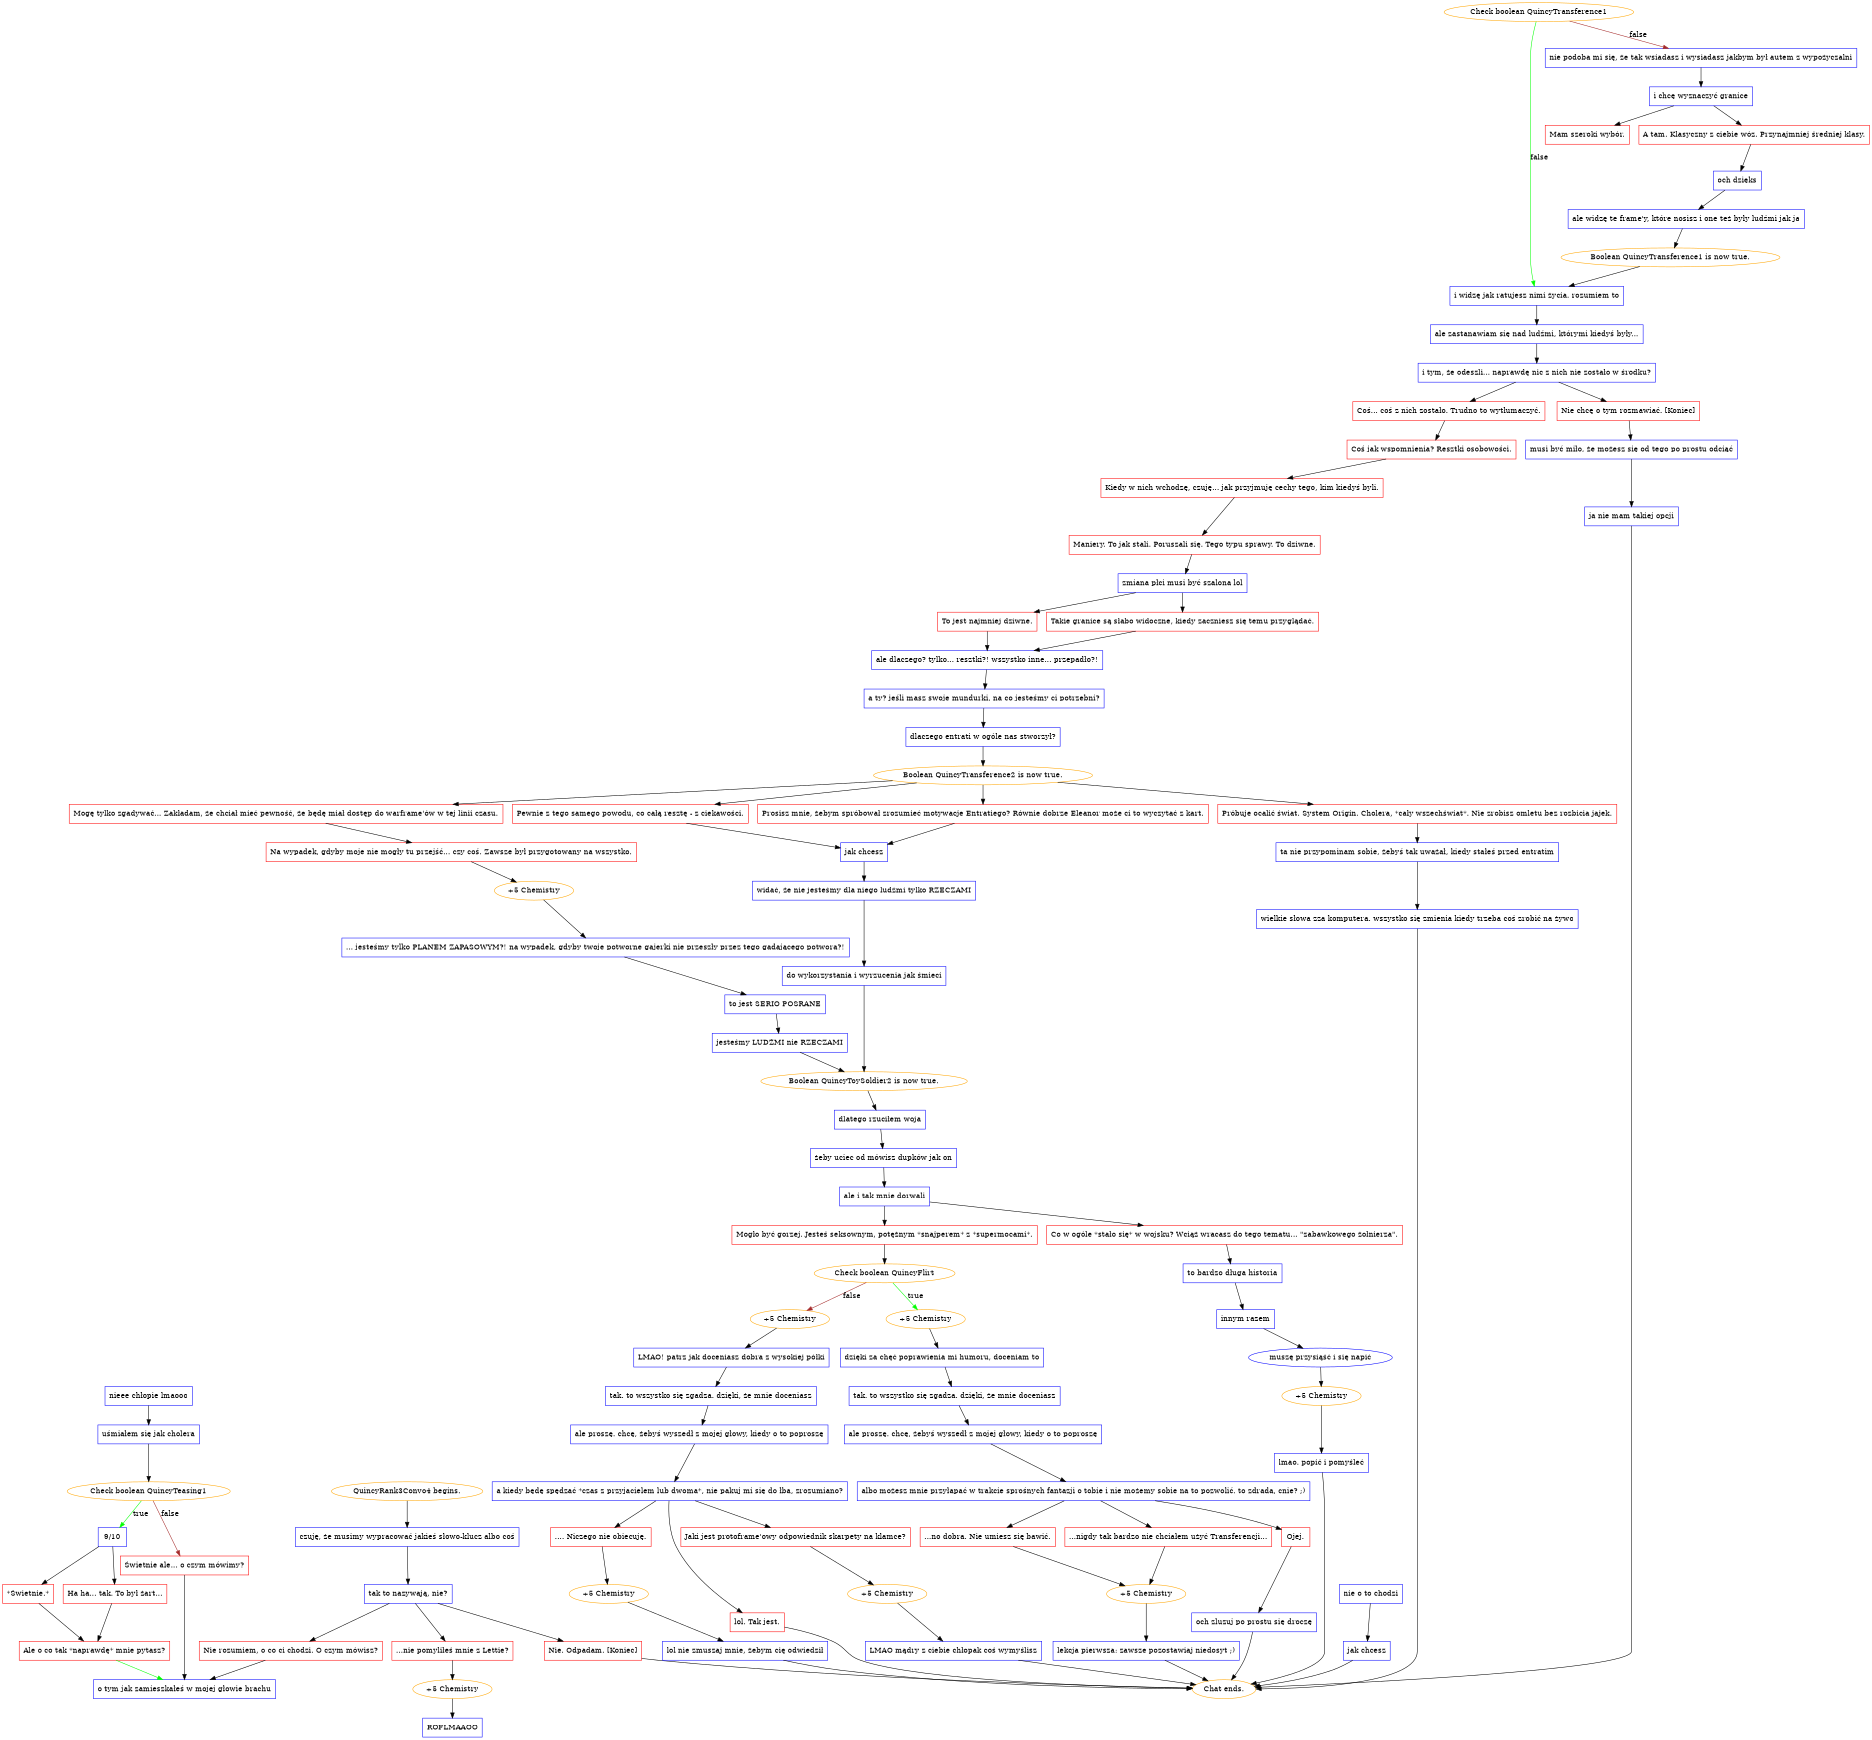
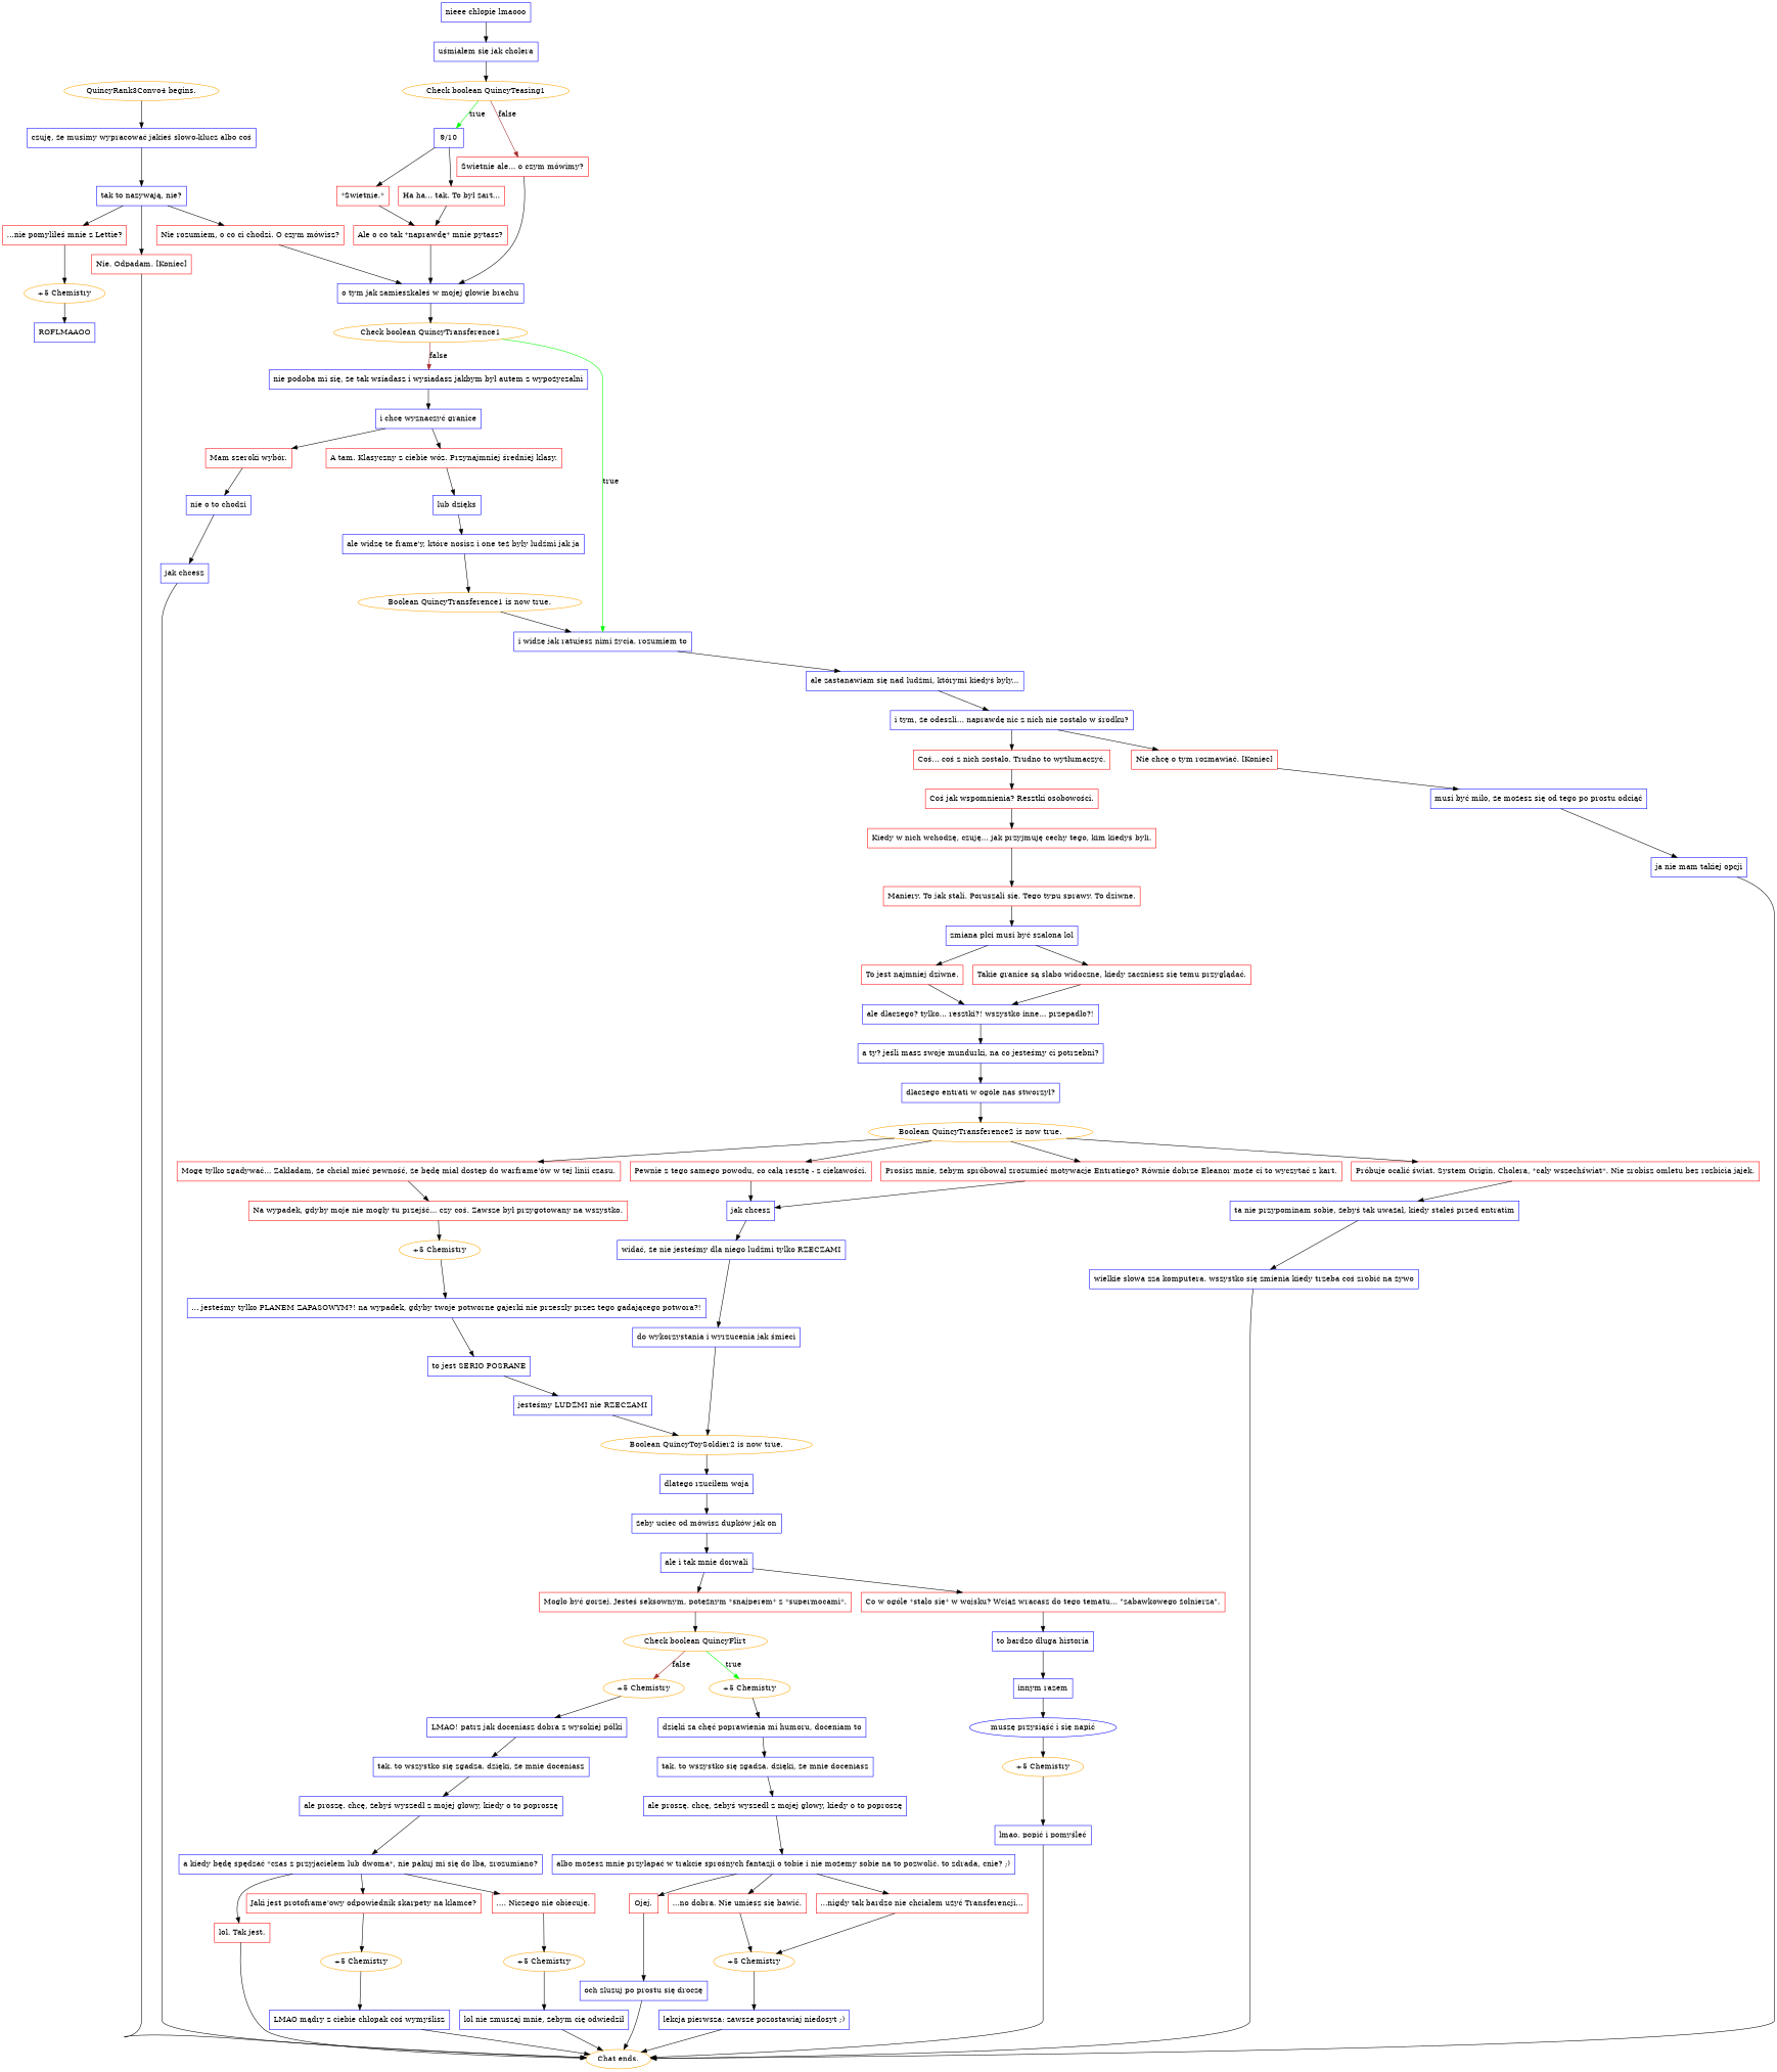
  digraph {
    node [color=blue shape=box]
    "QuincyRank3Convo4 begins." [color=orange shape=""]
    n2 [label="czuję, że musimy wypracować jakieś słowo-klucz albo coś"]
    n3 [label="tak to nazywają, nie?"]
    n4 [color=red label="...nie pomyliłeś mnie z Lettie?"]
    n5 [color=red label="Nie rozumiem, o co ci chodzi. O czym mówisz?"]
    n6 [color=red label="Nie. Odpadam. [Koniec]"]
    n7 [color=orange label="+5 Chemistry" shape=""]
    n8 [label="o tym jak zamieszkałeś w mojej głowie brachu"]
    "Chat ends." [color=orange shape=""]
    n10 [label=ROFLMAAOO]
    n11 [color=orange label="Check boolean QuincyTransference1" shape=""]
    n12 [label="i widzę jak ratujesz nimi życia. rozumiem to"]
    n13 [label="nie podoba mi się, że tak wsiadasz i wysiadasz jakbym był autem z wypożyczalni"]
    n14 [label="nieee chłopie lmaooo"]
    n15 [label="uśmiałem się jak cholera"]
    n16 [label="ale zastanawiam się nad ludźmi, którymi kiedyś były..."]
    n17 [label="i chcę wyznaczyć granice"]
    n18 [color=orange label="Check boolean QuincyTeasing1" shape=""]
    n19 [label="i tym, że odeszli... naprawdę nic z nich nie zostało w środku?"]
    n20 [color=red label="A tam. Klasyczny z ciebie wóz. Przynajmniej średniej klasy."]
    n21 [color=red label="Mam szeroki wybór."]
    n22 [label="9/10"]
    n23 [color=red label="Świetnie ale... o czym mówimy?"]
    n24 [color=red label="Coś... coś z nich zostało. Trudno to wytłumaczyć."]
    n25 [color=red label="Nie chcę o tym rozmawiać. [Koniec]"]
-   n26 [label="och dzięks"]
+   n26 [label="lub dzięks"]
    n27 [label="nie o to chodzi"]
    n28 [color=red label="*Świetnie.*"]
    n29 [color=red label="Ha ha... tak. To był żart..."]
    n30 [color=red label="Coś jak wspomnienia? Resztki osobowości."]
    n31 [label="musi być miło, że możesz się od tego po prostu odciąć"]
    n32 [label="ale widzę te frame'y, które nosisz i one też były ludźmi jak ja"]
    n33 [label="jak chcesz"]
    n34 [color=red label="Ale o co tak *naprawdę* mnie pytasz?"]
    n35 [color=red label="Kiedy w nich wchodzę, czuję... jak przyjmuję cechy tego, kim kiedyś byli."]
    n36 [label="ja nie mam takiej opcji"]
    n37 [color=orange label="Boolean QuincyTransference1 is now true." shape=""]
    n38 [color=red label="Maniery. To jak stali. Poruszali się. Tego typu sprawy. To dziwne."]
    n39 [label="zmiana płci musi być szalona lol"]
    n40 [color=red label="To jest najmniej dziwne."]
    n41 [color=red label="Takie granice są słabo widoczne, kiedy zaczniesz się temu przyglądać."]
    n42 [label="ale dlaczego? tylko... resztki?! wszystko inne... przepadło?!"]
    n43 [label="a ty? jeśli masz swoje mundurki, na co jesteśmy ci potrzebni?"]
    n44 [label="dlaczego entrati w ogóle nas stworzył?"]
    n45 [color=orange label="Boolean QuincyTransference2 is now true." shape=""]
    n46 [color=red label="Mogę tylko zgadywać... Zakładam, że chciał mieć pewność, że będę miał dostęp do warframe'ów w tej linii czasu."]
    n47 [color=red label="Pewnie z tego samego powodu, co całą resztę - z ciekawości."]
    n48 [color=red label="Próbuje ocalić świat. System Origin. Cholera, *cały wszechświat*. Nie zrobisz omletu bez rozbicia jajek."]
    n49 [color=red label="Prosisz mnie, żebym spróbował zrozumieć motywacje Entratiego? Równie dobrze Eleanor może ci to wyczytać z kart."]
    n50 [color=red label="Na wypadek, gdyby moje nie mogły tu przejść... czy coś. Zawsze był przygotowany na wszystko."]
    n51 [label="jak chcesz"]
    n52 [label="ta nie przypominam sobie, żebyś tak uważał, kiedy stałeś przed entratim"]
    n53 [color=orange label="+5 Chemistry" shape=""]
    n54 [label="widać, że nie jesteśmy dla niego ludźmi tylko RZECZAMI"]
    n55 [label="wielkie słowa zza komputera. wszystko się zmienia kiedy trzeba coś zrobić na żywo"]
    n56 [label="... jesteśmy tylko PLANEM ZAPASOWYM?! na wypadek, gdyby twoje potworne gajerki nie przeszły przez tego gadającego potwora?!"]
    n57 [label="do wykorzystania i wyrzucenia jak śmieci"]
    n58 [label="to jest SERIO POSRANE"]
    n59 [color=orange label="Boolean QuincyToySoldier2 is now true." shape=""]
    n60 [label="jesteśmy LUDŹMI nie RZECZAMI"]
    n61 [label="dlatego rzuciłem woja"]
    n62 [label="żeby uciec od mówisz dupków jak on"]
    n63 [label="ale i tak mnie dorwali"]
    n64 [color=red label="Mogło być gorzej. Jesteś seksownym, potężnym *snajperem* z *supermocami*."]
    n65 [color=red label="Co w ogóle *stało się* w wojsku? Wciąż wracasz do tego tematu... \"zabawkowego żołnierza\"."]
    n66 [color=orange label="Check boolean QuincyFlirt" shape=""]
    n67 [label="to bardzo długa historia"]
    n68 [color=orange label="+5 Chemistry" shape=""]
    n69 [color=orange label="+5 Chemistry" shape=""]
    n70 [label="innym razem"]
    n71 [label="dzięki za chęć poprawienia mi humoru, doceniam to"]
    n72 [label="LMAO! patrz jak doceniasz dobra z wysokiej półki"]
    n73 [label="muszę przysiąść i się napić" shape=ellipse]
    n74 [label="tak. to wszystko się zgadza. dzięki, że mnie doceniasz"]
    n75 [label="tak. to wszystko się zgadza. dzięki, że mnie doceniasz"]
    n76 [color=orange label="+5 Chemistry" shape=""]
    n77 [label="ale proszę. chcę, żebyś wyszedł z mojej głowy, kiedy o to poproszę"]
    n78 [label="ale proszę. chcę, żebyś wyszedł z mojej głowy, kiedy o to poproszę"]
    n79 [label="lmao. popić i pomyśleć"]
    n80 [label="albo możesz mnie przyłapać w trakcie sprośnych fantazji o tobie i nie możemy sobie na to pozwolić. to zdrada, cnie? ;)"]
    n81 [label="a kiedy będę spędzać *czas z przyjacielem lub dwoma*, nie pakuj mi się do łba, zrozumiano?"]
    n82 [color=red label="...nigdy tak bardzo nie chciałem użyć Transferencji..."]
    n83 [color=red label="...no dobra. Nie umiesz się bawić."]
    n84 [color=red label="Ojej."]
    n85 [color=red label="Jaki jest protoframe'owy odpowiednik skarpety na klamce?"]
    n86 [color=red label=".... Niczego nie obiecuję."]
    n87 [color=red label="lol. Tak jest."]
    n88 [color=orange label="+5 Chemistry" shape=""]
    n89 [label="och zluzuj po prostu się droczę"]
    n90 [color=orange label="+5 Chemistry" shape=""]
    n91 [color=orange label="+5 Chemistry" shape=""]
    n92 [label="lekcja pierwsza: zawsze pozostawiaj niedosyt ;)"]
    n93 [label="LMAO mądry z ciebie chłopak coś wymyślisz"]
    n94 [label="lol nie zmuszaj mnie, żebym cię odwiedził"]
    "QuincyRank3Convo4 begins." -> n2
    n2 -> n3
    n3 -> n4
    n3 -> n5
    n3 -> n6
    n4 -> n7
    n5 -> n8
    n6 -> "Chat ends."
    n7 -> n10
-   n11 -> n12 [color=green label=false]
+   n8 -> n11
+   n11 -> n12 [color=green label=true]
    n11 -> n13 [color=brown label=false]
    n12 -> n16
    n13 -> n17
    n14 -> n15
    n15 -> n18
    n16 -> n19
    n17 -> n20
    n17 -> n21
    n18 -> n22 [color=green label=true]
    n18 -> n23 [color=brown label=false]
    n19 -> n24
    n19 -> n25
    n20 -> n26
+   n21 -> n27
    n22 -> n28
    n22 -> n29
    n23 -> n8
    n24 -> n30
    n25 -> n31
    n26 -> n32
    n27 -> n33
    n28 -> n34
    n29 -> n34
    n30 -> n35
    n31 -> n36
    n32 -> n37
    n33 -> "Chat ends."
-   n34 -> n8 [color=green]
+   n34 -> n8
    n35 -> n38
    n36 -> "Chat ends."
    n37 -> n12
    n38 -> n39
    n39 -> n40
    n39 -> n41
    n40 -> n42
    n41 -> n42
    n42 -> n43
    n43 -> n44
    n44 -> n45
    n45 -> n46
    n45 -> n47
    n45 -> n48
    n45 -> n49
    n46 -> n50
    n47 -> n51
    n48 -> n52
    n49 -> n51
    n50 -> n53
    n51 -> n54
    n52 -> n55
    n53 -> n56
    n54 -> n57
    n55 -> "Chat ends."
    n56 -> n58
    n57 -> n59
    n58 -> n60
    n59 -> n61
    n60 -> n59
    n61 -> n62
    n62 -> n63
    n63 -> n64
    n63 -> n65
    n64 -> n66
    n65 -> n67
    n66 -> n68 [color=green label=true]
    n66 -> n69 [color=brown label=false]
    n67 -> n70
    n68 -> n71
    n69 -> n72
    n70 -> n73
    n71 -> n74
    n72 -> n75
    n73 -> n76
    n74 -> n77
    n75 -> n78
    n76 -> n79
    n77 -> n80
    n78 -> n81
    n79 -> "Chat ends."
    n80 -> n82
    n80 -> n83
    n80 -> n84
    n81 -> n85
    n81 -> n86
    n81 -> n87
    n82 -> n88
    n83 -> n88
    n84 -> n89
    n85 -> n90
    n86 -> n91
    n87 -> "Chat ends."
    n88 -> n92
    n89 -> "Chat ends."
    n90 -> n93
    n91 -> n94
    n92 -> "Chat ends."
    n93 -> "Chat ends."
    n94 -> "Chat ends."
  }
